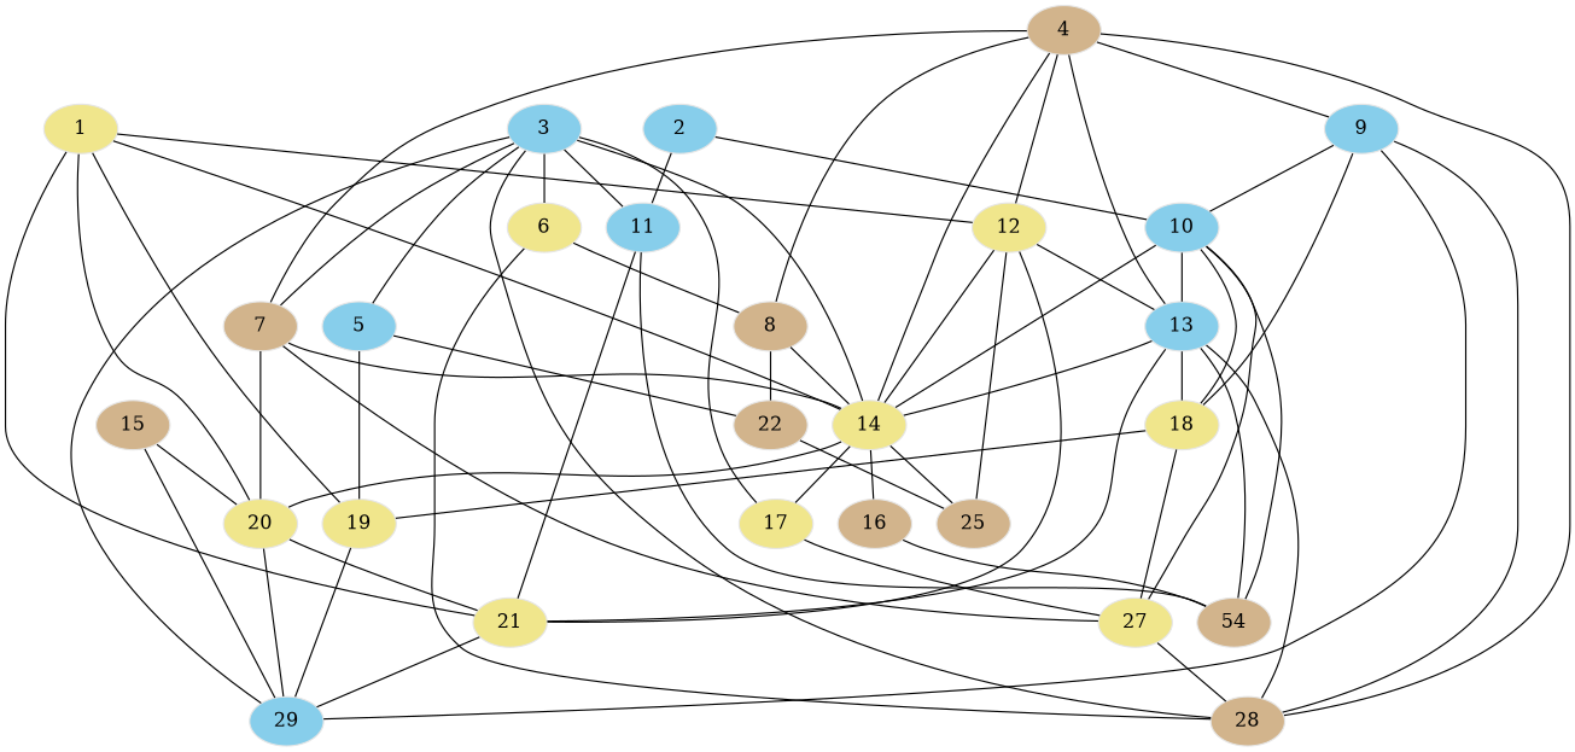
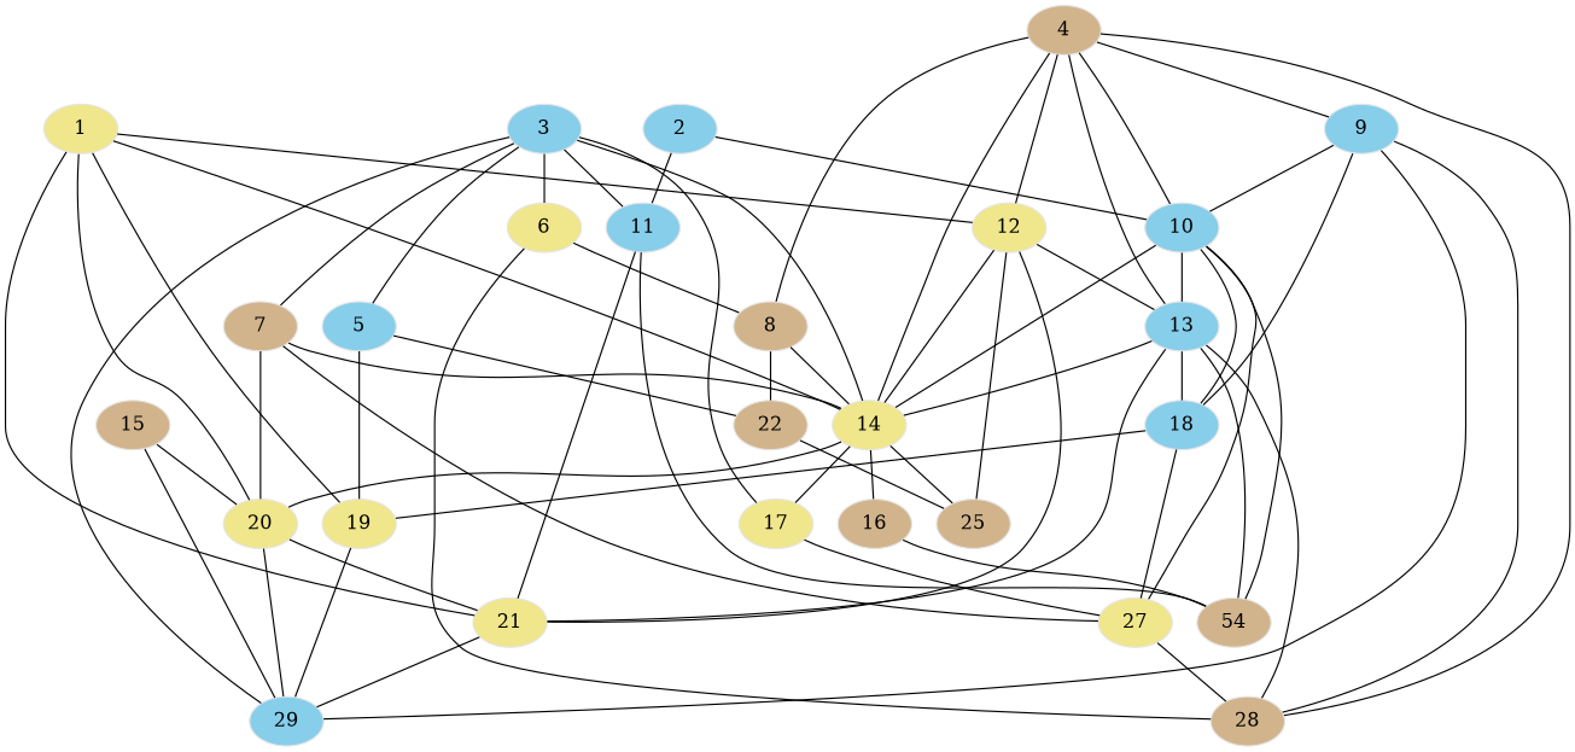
  graph {
    node [color=gray90 fillcolor=khaki style=filled]
    edge [weight=1.0]
    1
    12
    14
    19
    21
    20
    13 [fillcolor=skyblue]
    25 [fillcolor=tan]
    17
    16 [fillcolor=tan]
-   18
+   18 [fillcolor=skyblue]
    27
    29 [fillcolor=skyblue]
    2 [fillcolor=skyblue]
    10 [fillcolor=skyblue]
    11 [fillcolor=skyblue]
    n17 [fillcolor=tan label=54]
    3 [fillcolor=skyblue]
    5 [fillcolor=skyblue]
    6
    7 [fillcolor=tan]
    28 [fillcolor=tan]
    22 [fillcolor=tan]
    8 [fillcolor=tan]
    4 [fillcolor=tan]
    9 [fillcolor=skyblue]
    15 [fillcolor=tan]
    1 -- 12
    1 -- 14
    1 -- 19
    1 -- 21 [weight=2.0]
    1 -- 20 [weight=2.0]
    12 -- 14
    12 -- 21
    12 -- 13
    12 -- 25
    14 -- 20
    14 -- 25 [weight=2.0]
    14 -- 17 [weight=2.0]
    14 -- 16
    19 -- 29
    21 -- 29
    20 -- 21
    20 -- 29
    13 -- 14
    13 -- 21
    13 -- 18 [weight=2.0]
    13 -- n17
    13 -- 28
    17 -- 27
    16 -- n17
    18 -- 19
    18 -- 27
    27 -- 28
    2 -- 10
    2 -- 11
    10 -- 14
    10 -- 13 [weight=2.0]
    10 -- 18
    10 -- 27
    10 -- n17
    11 -- 21
    11 -- n17
    3 -- 14 [weight=2.0]
    3 -- 17
    3 -- 29
    3 -- 11 [weight=2.0]
    3 -- 5
    3 -- 6
    3 -- 7 [weight=2.0]
-   3 -- 28
    5 -- 19
    5 -- 22
    6 -- 28
    6 -- 8
    7 -- 14
    7 -- 20
    7 -- 27
    22 -- 25
    8 -- 14
    8 -- 22
    4 -- 12
    4 -- 14
    4 -- 13
-   4 -- 7
+   4 -- 10
    4 -- 28
    4 -- 8
    4 -- 9
    9 -- 18
    9 -- 29
    9 -- 10
    9 -- 28
    15 -- 20
    15 -- 29
  }
